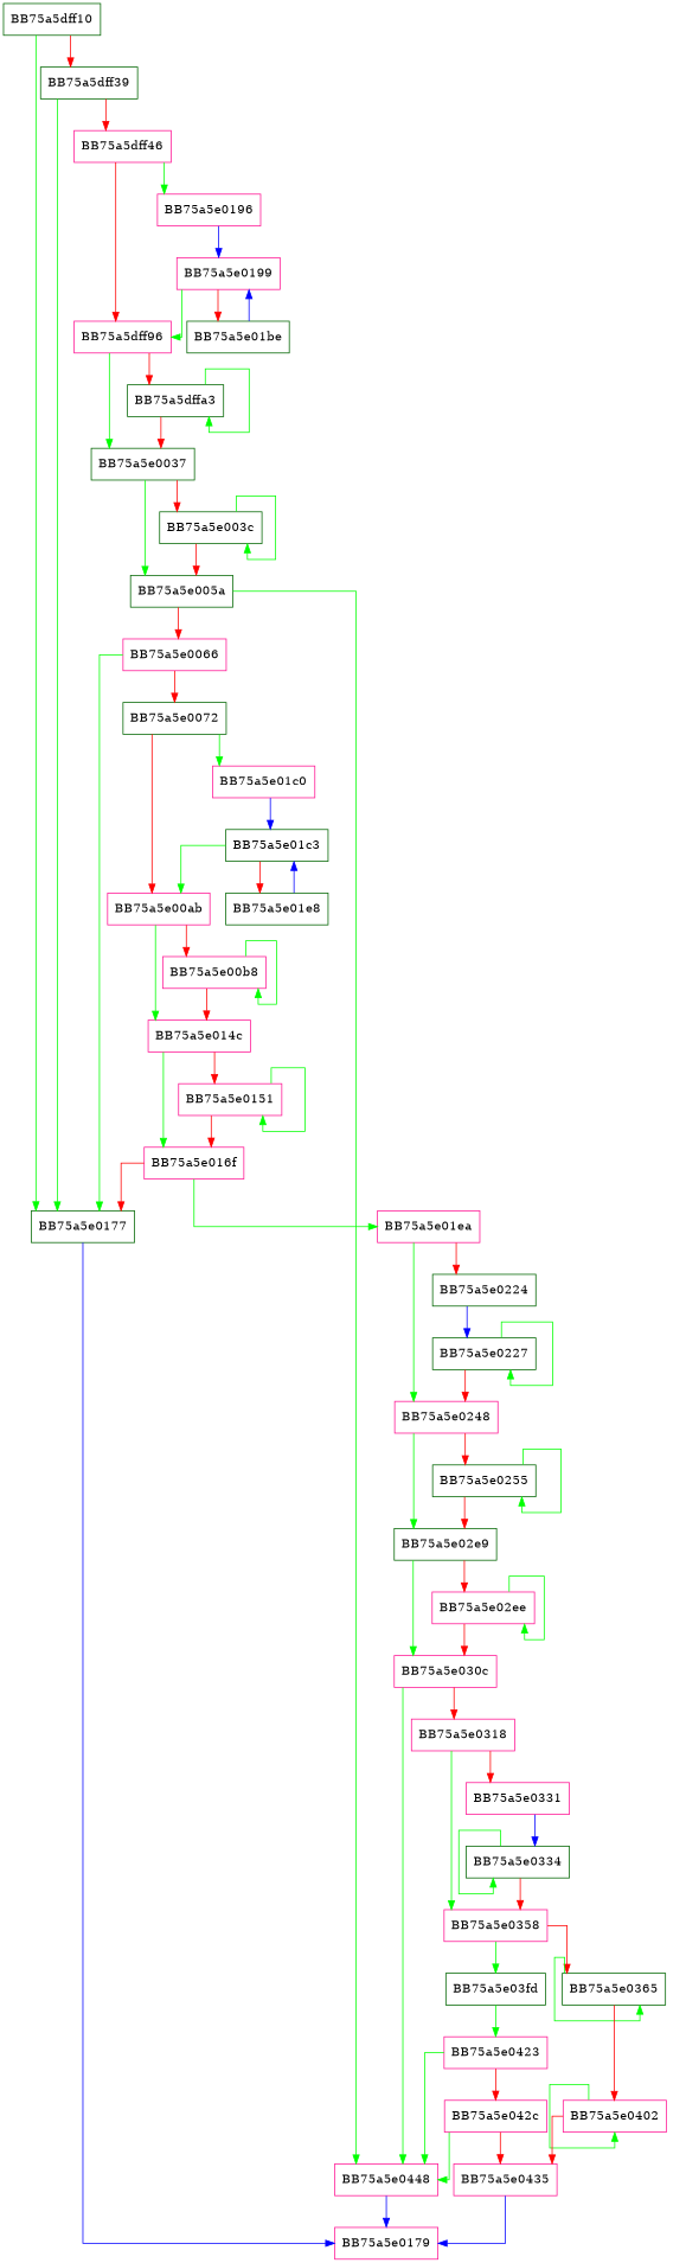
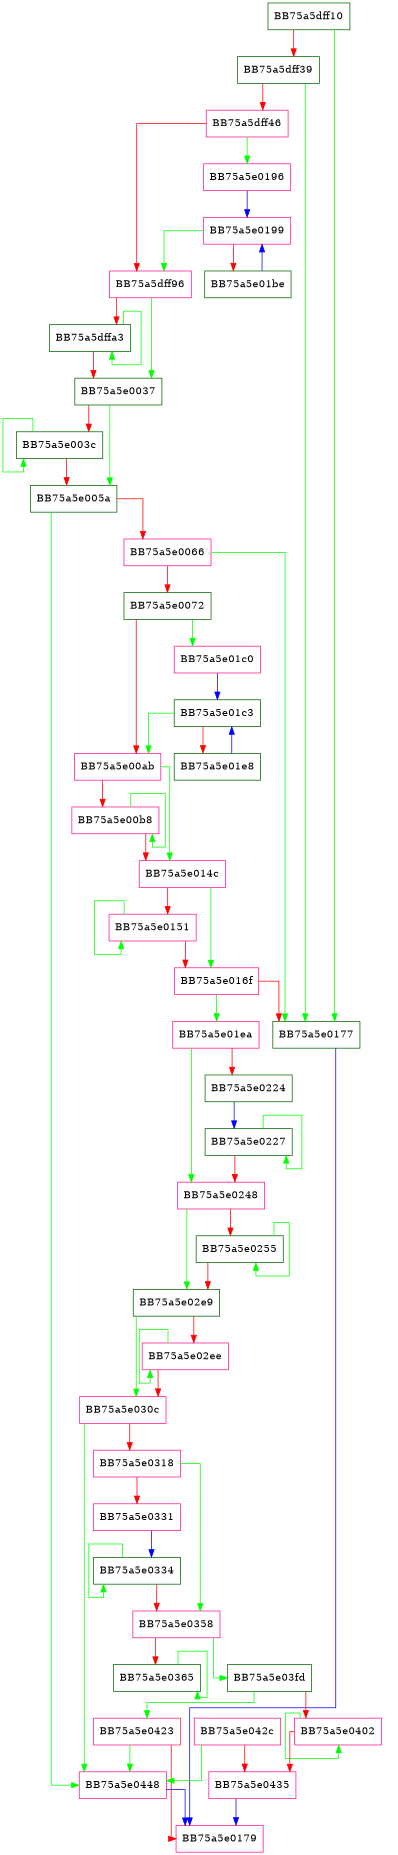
  digraph {
    splines=ortho
    node [color=deeppink shape=box]
    edge [color=green]
    BB75a5dff10 [color=darkgreen]
    BB75a5e0177 [color=darkgreen]
    BB75a5dff39 [color=darkgreen]
    BB75a5e0179
    BB75a5dff46
    BB75a5e0196
    BB75a5dff96
    BB75a5e0199
    BB75a5e0037 [color=darkgreen]
    BB75a5dffa3 [color=darkgreen]
    BB75a5e01be [color=darkgreen]
    BB75a5e005a [color=darkgreen]
    BB75a5e003c [color=darkgreen]
    BB75a5e0448
    BB75a5e0066
    BB75a5e0072 [color=darkgreen]
    BB75a5e01c0
    BB75a5e00ab
    BB75a5e01c3 [color=darkgreen]
    BB75a5e014c
    BB75a5e00b8
    BB75a5e01e8 [color=darkgreen]
    BB75a5e016f
    BB75a5e0151
    BB75a5e01ea
    BB75a5e0248
    BB75a5e0224 [color=darkgreen]
    BB75a5e02e9 [color=darkgreen]
    BB75a5e0255 [color=darkgreen]
    BB75a5e0227 [color=darkgreen]
    BB75a5e030c
    BB75a5e02ee
    BB75a5e0318
    BB75a5e0358
    BB75a5e0331
    BB75a5e03fd [color=darkgreen]
    BB75a5e0365 [color=darkgreen]
    BB75a5e0334 [color=darkgreen]
    BB75a5e0423
    BB75a5e0402
    BB75a5e042c
    BB75a5e0435
    BB75a5dff10 -> BB75a5e0177
    BB75a5dff10 -> BB75a5dff39 [color=red]
    BB75a5e0177 -> BB75a5e0179 [color=blue]
    BB75a5dff39 -> BB75a5e0177
    BB75a5dff39 -> BB75a5dff46 [color=red]
    BB75a5dff46 -> BB75a5e0196
    BB75a5dff46 -> BB75a5dff96 [color=red]
    BB75a5e0196 -> BB75a5e0199 [color=blue]
    BB75a5dff96 -> BB75a5e0037
    BB75a5dff96 -> BB75a5dffa3 [color=red]
    BB75a5e0199 -> BB75a5dff96
    BB75a5e0199 -> BB75a5e01be [color=red]
    BB75a5e0037 -> BB75a5e005a
    BB75a5e0037 -> BB75a5e003c [color=red]
    BB75a5dffa3 -> BB75a5e0037 [color=red]
    BB75a5dffa3 -> BB75a5dffa3
    BB75a5e01be -> BB75a5e0199 [color=blue]
    BB75a5e005a -> BB75a5e0448
    BB75a5e005a -> BB75a5e0066 [color=red]
    BB75a5e003c -> BB75a5e005a [color=red]
    BB75a5e003c -> BB75a5e003c
    BB75a5e0448 -> BB75a5e0179 [color=blue]
    BB75a5e0066 -> BB75a5e0177
    BB75a5e0066 -> BB75a5e0072 [color=red]
    BB75a5e0072 -> BB75a5e01c0
    BB75a5e0072 -> BB75a5e00ab [color=red]
    BB75a5e01c0 -> BB75a5e01c3 [color=blue]
    BB75a5e00ab -> BB75a5e014c
    BB75a5e00ab -> BB75a5e00b8 [color=red]
    BB75a5e01c3 -> BB75a5e00ab
    BB75a5e01c3 -> BB75a5e01e8 [color=red]
    BB75a5e014c -> BB75a5e016f
    BB75a5e014c -> BB75a5e0151 [color=red]
    BB75a5e00b8 -> BB75a5e014c [color=red]
    BB75a5e00b8 -> BB75a5e00b8
    BB75a5e01e8 -> BB75a5e01c3 [color=blue]
    BB75a5e016f -> BB75a5e0177 [color=red]
    BB75a5e016f -> BB75a5e01ea
    BB75a5e0151 -> BB75a5e016f [color=red]
    BB75a5e0151 -> BB75a5e0151
    BB75a5e01ea -> BB75a5e0248
    BB75a5e01ea -> BB75a5e0224 [color=red]
    BB75a5e0248 -> BB75a5e02e9
    BB75a5e0248 -> BB75a5e0255 [color=red]
    BB75a5e0224 -> BB75a5e0227 [color=blue]
    BB75a5e02e9 -> BB75a5e030c
    BB75a5e02e9 -> BB75a5e02ee [color=red]
    BB75a5e0255 -> BB75a5e02e9 [color=red]
    BB75a5e0255 -> BB75a5e0255
    BB75a5e0227 -> BB75a5e0248 [color=red]
    BB75a5e0227 -> BB75a5e0227
    BB75a5e030c -> BB75a5e0448
    BB75a5e030c -> BB75a5e0318 [color=red]
    BB75a5e02ee -> BB75a5e030c [color=red]
    BB75a5e02ee -> BB75a5e02ee
    BB75a5e0318 -> BB75a5e0358
    BB75a5e0318 -> BB75a5e0331 [color=red]
    BB75a5e0358 -> BB75a5e03fd
    BB75a5e0358 -> BB75a5e0365 [color=red]
    BB75a5e0331 -> BB75a5e0334 [color=blue]
    BB75a5e03fd -> BB75a5e0423
-   BB75a5e0365 -> BB75a5e0402 [color=red]
+   BB75a5e03fd -> BB75a5e0402 [color=red]
    BB75a5e0365 -> BB75a5e0365
    BB75a5e0334 -> BB75a5e0358 [color=red]
    BB75a5e0334 -> BB75a5e0334
    BB75a5e0423 -> BB75a5e0448
-   BB75a5e0423 -> BB75a5e042c [color=red]
+   BB75a5e0423 -> BB75a5e0179 [color=red]
    BB75a5e0402 -> BB75a5e0402
    BB75a5e0402 -> BB75a5e0435 [color=red]
    BB75a5e042c -> BB75a5e0448
    BB75a5e042c -> BB75a5e0435 [color=red]
    BB75a5e0435 -> BB75a5e0179 [color=blue]
  }
